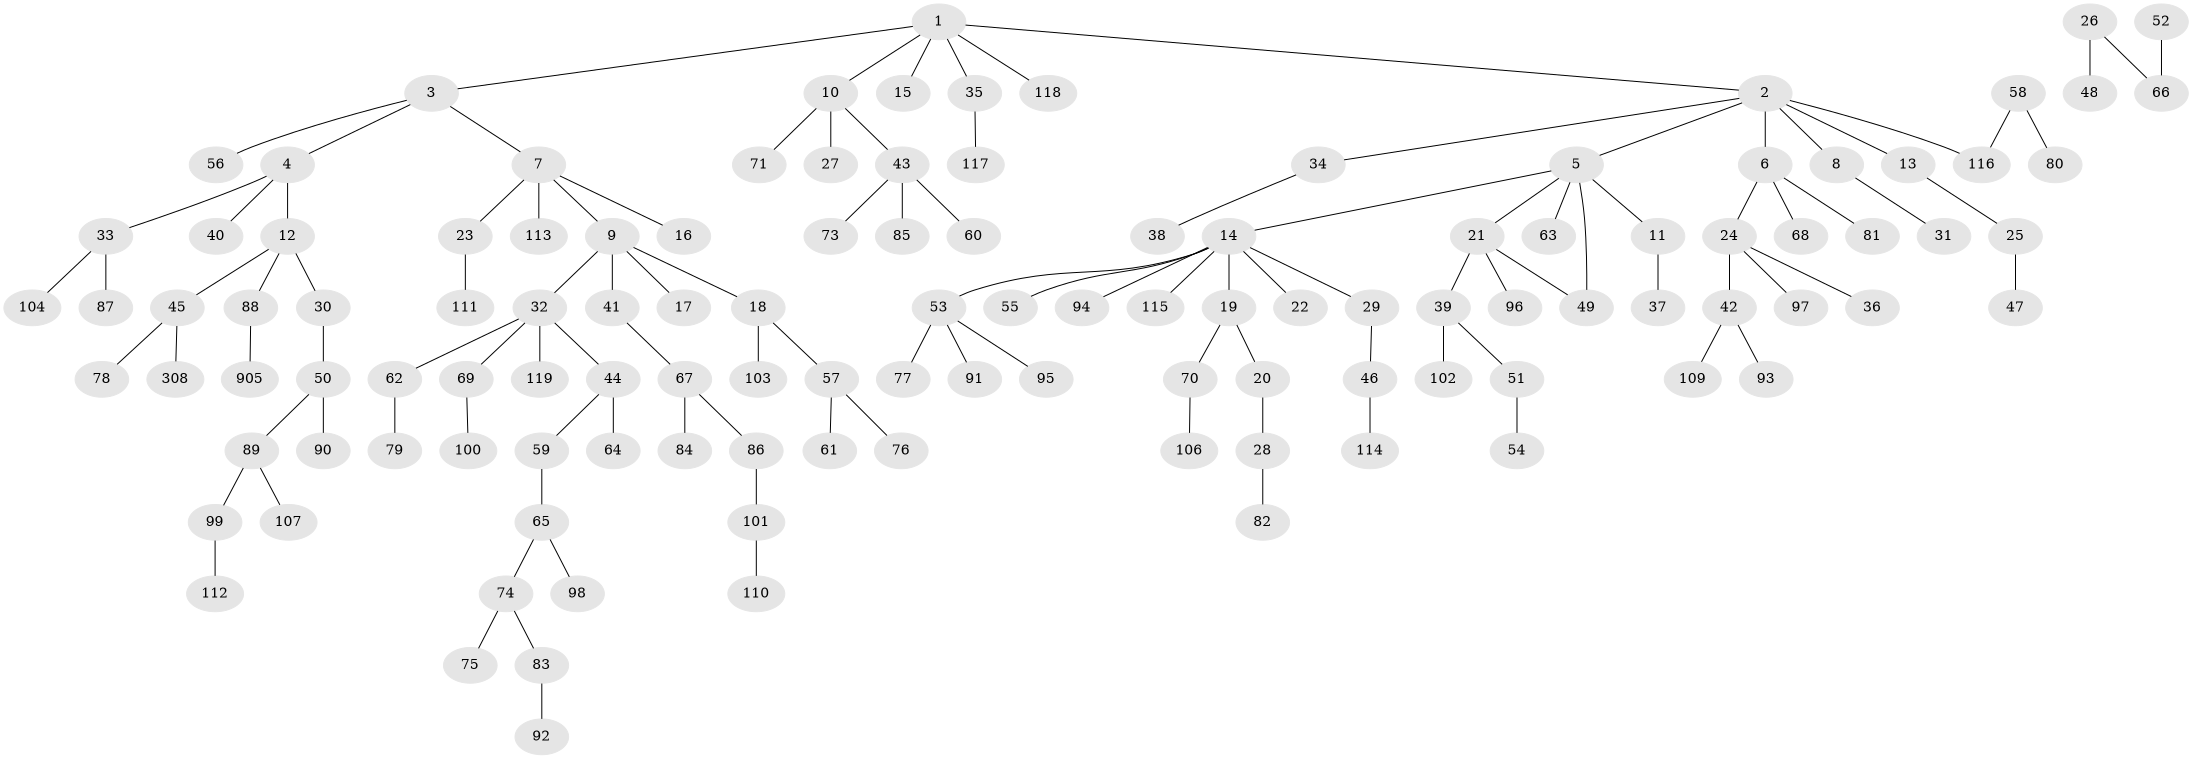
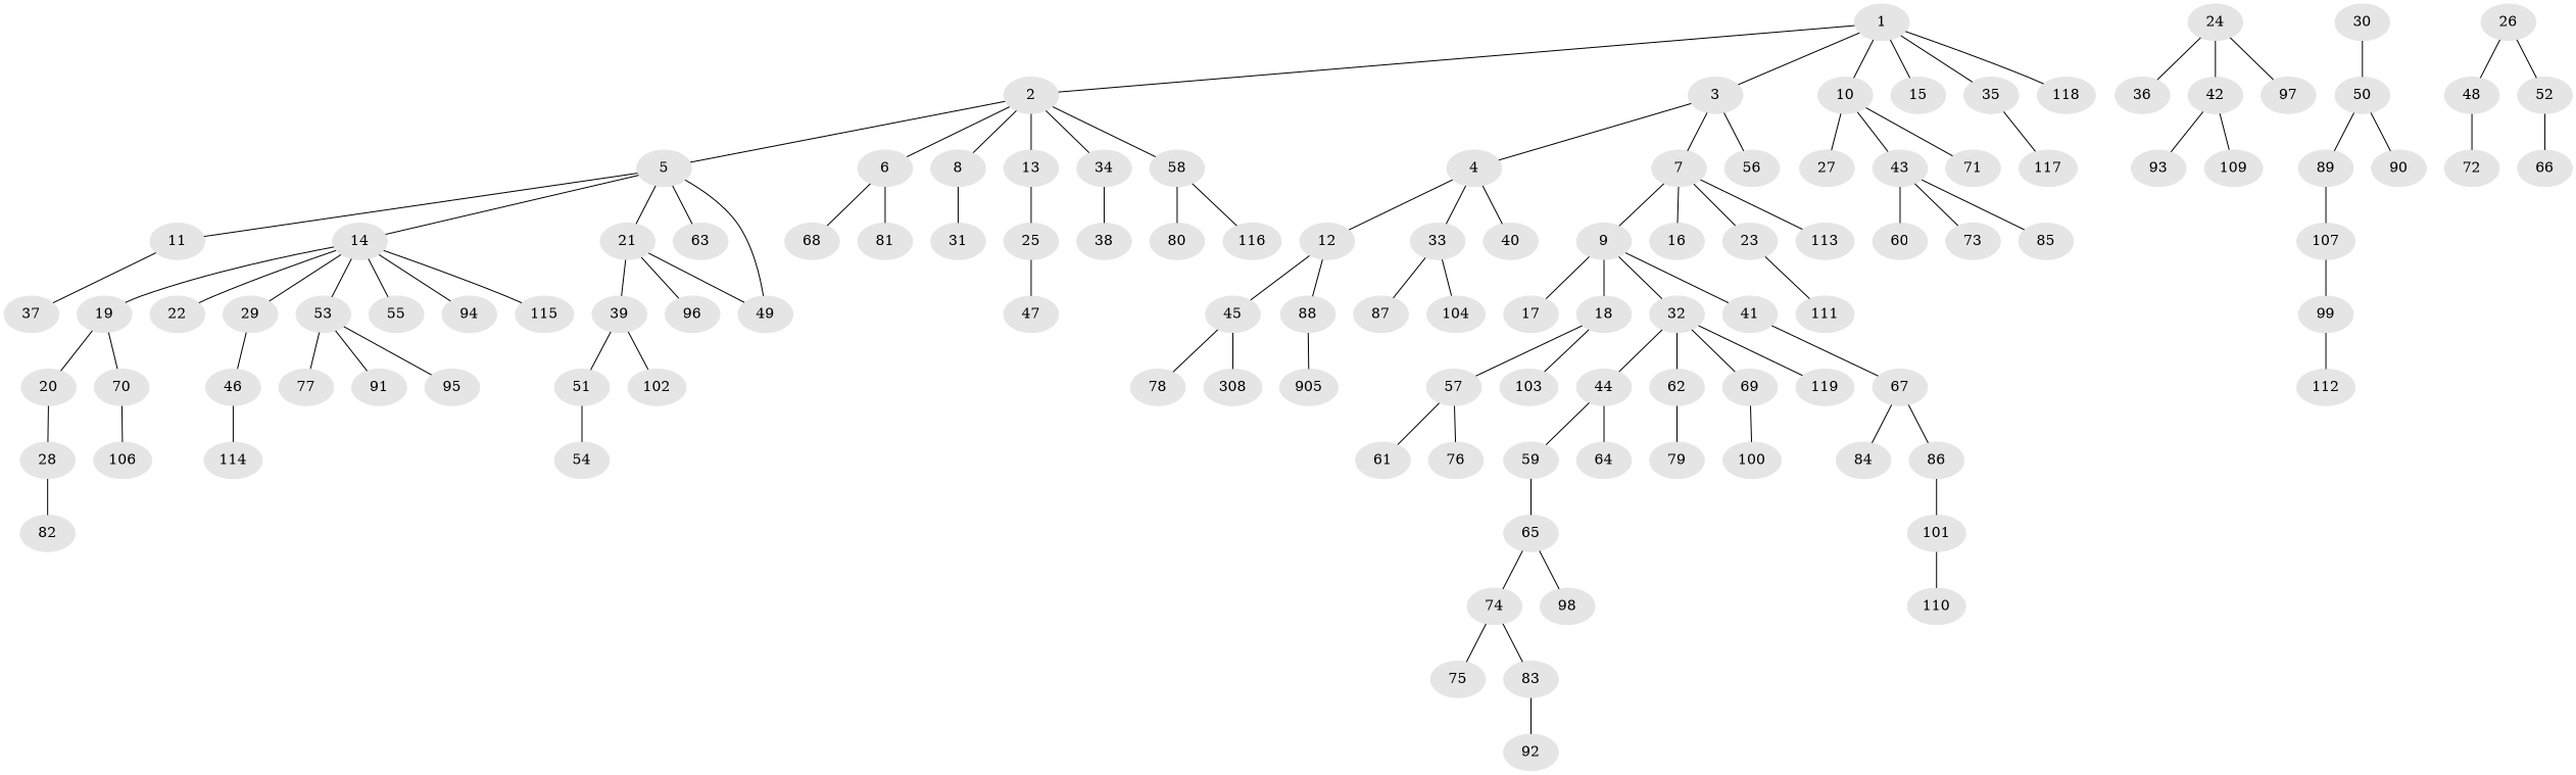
  graph {
    node [color=gray90 style=filled]
    1
    2
    3
    10
    15
    35
    118
    5
    6
    8
    13
    34
    58
    4
    7
    56
    27
    43
    71
    117
    11
    14
    21
    63
    49
    24
    68
    81
    31
    25
    38
    80
    116
    12
    33
    40
    9
    16
    23
    113
    30
    45
    88
    87
    104
    37
    19
    22
    29
    53
    55
    94
    115
    39
    96
    26
    48
    52
    36
    42
    97
    17
    18
    32
    41
    111
    57
    103
    44
    62
    69
    119
    67
    60
    73
    85
    50
    78
    n79 [label=308]
    n80 [label=905]
    47
    20
    70
    46
    77
    91
    95
    61
    76
    28
    106
    82
    51
    102
    93
    109
+   72
    66
    114
    89
    90
    59
    64
    79
    100
    54
    84
    86
    65
    99
    107
    74
    98
    75
    83
    101
    92
    110
    112
    1 -- 2
    1 -- 3
    1 -- 10
    1 -- 15
    1 -- 35
    1 -- 118
    2 -- 5
    2 -- 6
    2 -- 8
    2 -- 13
    2 -- 34
-   2 -- 116
+   2 -- 58
    3 -- 4
    3 -- 7
    3 -- 56
    10 -- 27
    10 -- 43
    10 -- 71
    35 -- 117
    5 -- 11
    5 -- 14
    5 -- 21
    5 -- 63
    5 -- 49
-   6 -- 24
    6 -- 68
    6 -- 81
    8 -- 31
    13 -- 25
    34 -- 38
    58 -- 80
    58 -- 116
    4 -- 12
    4 -- 33
    4 -- 40
    7 -- 9
    7 -- 16
    7 -- 23
    7 -- 113
    43 -- 60
    43 -- 73
    43 -- 85
    11 -- 37
    14 -- 19
    14 -- 22
    14 -- 29
    14 -- 53
    14 -- 55
    14 -- 94
    14 -- 115
    21 -- 49
    21 -- 39
    21 -- 96
    24 -- 36
    24 -- 42
    24 -- 97
    25 -- 47
-   12 -- 30
    12 -- 45
    12 -- 88
    33 -- 87
    33 -- 104
    9 -- 17
    9 -- 18
    9 -- 32
    9 -- 41
    23 -- 111
    30 -- 50
    45 -- 78
    45 -- n79
    88 -- n80
    19 -- 20
    19 -- 70
    29 -- 46
    53 -- 77
    53 -- 91
    53 -- 95
    39 -- 51
    39 -- 102
    26 -- 48
-   26 -- 66
+   26 -- 52
+   48 -- 72
    52 -- 66
    42 -- 93
    42 -- 109
    18 -- 57
    18 -- 103
    32 -- 44
    32 -- 62
    32 -- 69
    32 -- 119
    41 -- 67
    57 -- 61
    57 -- 76
    44 -- 59
    44 -- 64
    62 -- 79
    69 -- 100
    67 -- 84
    67 -- 86
    50 -- 89
    50 -- 90
    20 -- 28
    70 -- 106
    46 -- 114
    28 -- 82
    51 -- 54
-   89 -- 99
+   107 -- 99
    89 -- 107
    59 -- 65
    86 -- 101
    65 -- 74
    65 -- 98
    99 -- 112
    74 -- 75
    74 -- 83
    83 -- 92
    101 -- 110
  }
